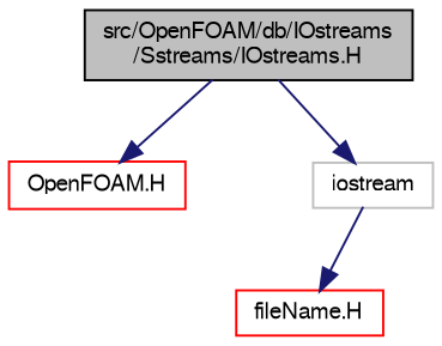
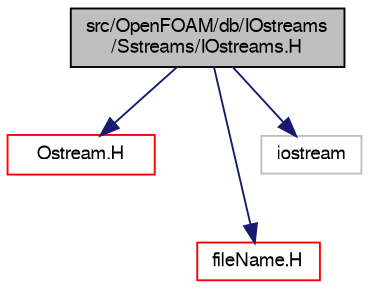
  digraph {
    node [color=red fontname=FreeSans fontsize=10 shape=record]
    edge [color=midnightblue fontname=FreeSans fontsize=10 labelfontname=FreeSans labelfontsize=10 style=solid]
    n1 [color=black fillcolor=grey75 fontcolor=black height=0.2 label="src/OpenFOAM/db/IOstreams\l/Sstreams/IOstreams.H" style=filled width=0.4]
-   n2 [height=0.2 label="OpenFOAM.H" width=0.4]
+   n2 [height=0.2 label="Ostream.H" width=0.4]
    n3 [height=0.2 label="fileName.H" width=0.4]
    n4 [color=grey75 height=0.2 label=iostream width=0.4]
    n1 -> n2
-   n4 -> n3
+   n1 -> n3
    n1 -> n4
  }
